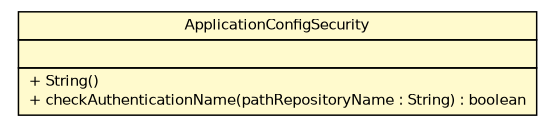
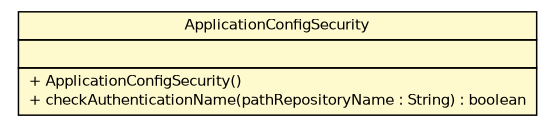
  digraph {
    nodesep=0.25
    ranksep=0.5
-   n1 [fontcolor=black fontname=Helvetica fontsize=10.0 label=<<table title="cn.home1.cloud.config.server.security.ApplicationConfigSecurity" border="0" cellborder="1" cellspacing="0" cellpadding="2" port="p" bgcolor="lemonChiffon" href="./ApplicationConfigSecurity.html"> 		<tr><td><table border="0" cellspacing="0" cellpadding="1"> <tr><td align="center" balign="center"> ApplicationConfigSecurity </td></tr> 		</table></td></tr> 		<tr><td><table border="0" cellspacing="0" cellpadding="1"> <tr><td align="left" balign="left">  </td></tr> 		</table></td></tr> 		<tr><td><table border="0" cellspacing="0" cellpadding="1"> <tr><td align="left" balign="left"> + String() </td></tr> <tr><td align="left" balign="left"> + checkAuthenticationName(pathRepositoryName : String) : boolean </td></tr> 		</table></td></tr> 		</table>> shape=plaintext]
+   n1 [fontcolor=black fontname=Helvetica fontsize=10.0 label=<<table title="cn.home1.cloud.config.server.security.ApplicationConfigSecurity" border="0" cellborder="1" cellspacing="0" cellpadding="2" port="p" bgcolor="lemonChiffon" href="./ApplicationConfigSecurity.html"> 		<tr><td><table border="0" cellspacing="0" cellpadding="1"> <tr><td align="center" balign="center"> ApplicationConfigSecurity </td></tr> 		</table></td></tr> 		<tr><td><table border="0" cellspacing="0" cellpadding="1"> <tr><td align="left" balign="left">  </td></tr> 		</table></td></tr> 		<tr><td><table border="0" cellspacing="0" cellpadding="1"> <tr><td align="left" balign="left"> + ApplicationConfigSecurity() </td></tr> <tr><td align="left" balign="left"> + checkAuthenticationName(pathRepositoryName : String) : boolean </td></tr> 		</table></td></tr> 		</table>> shape=plaintext]
  }
